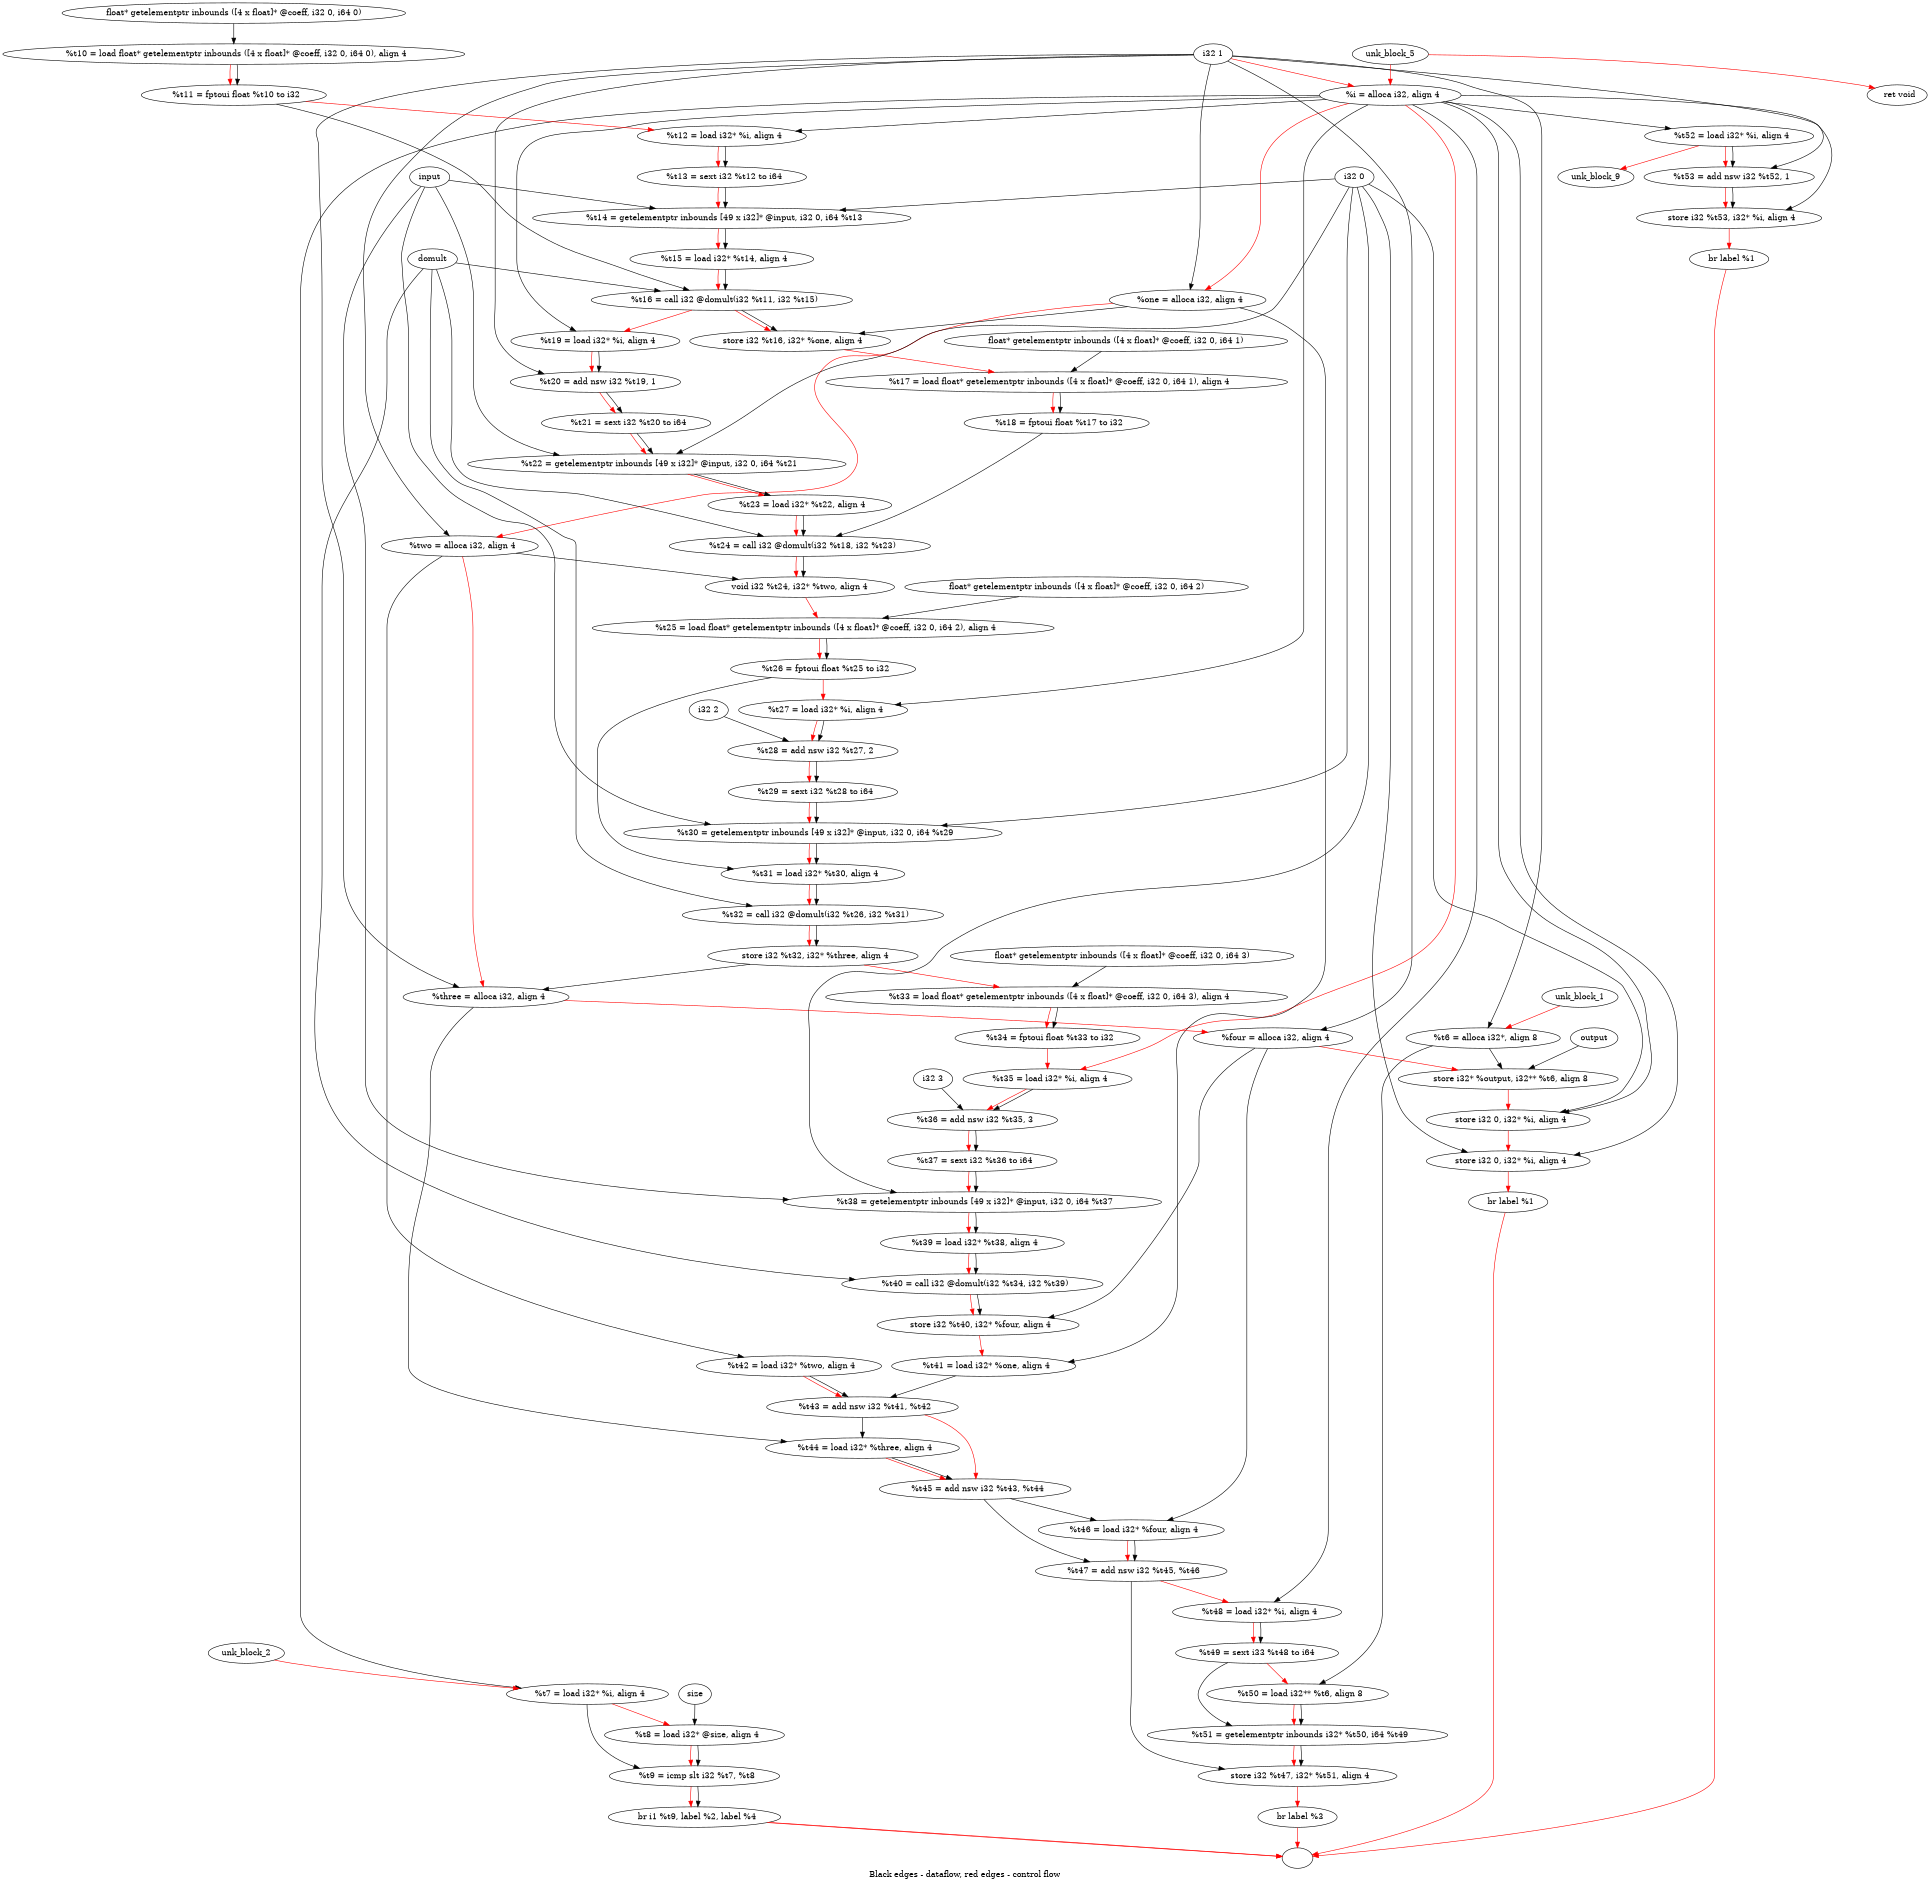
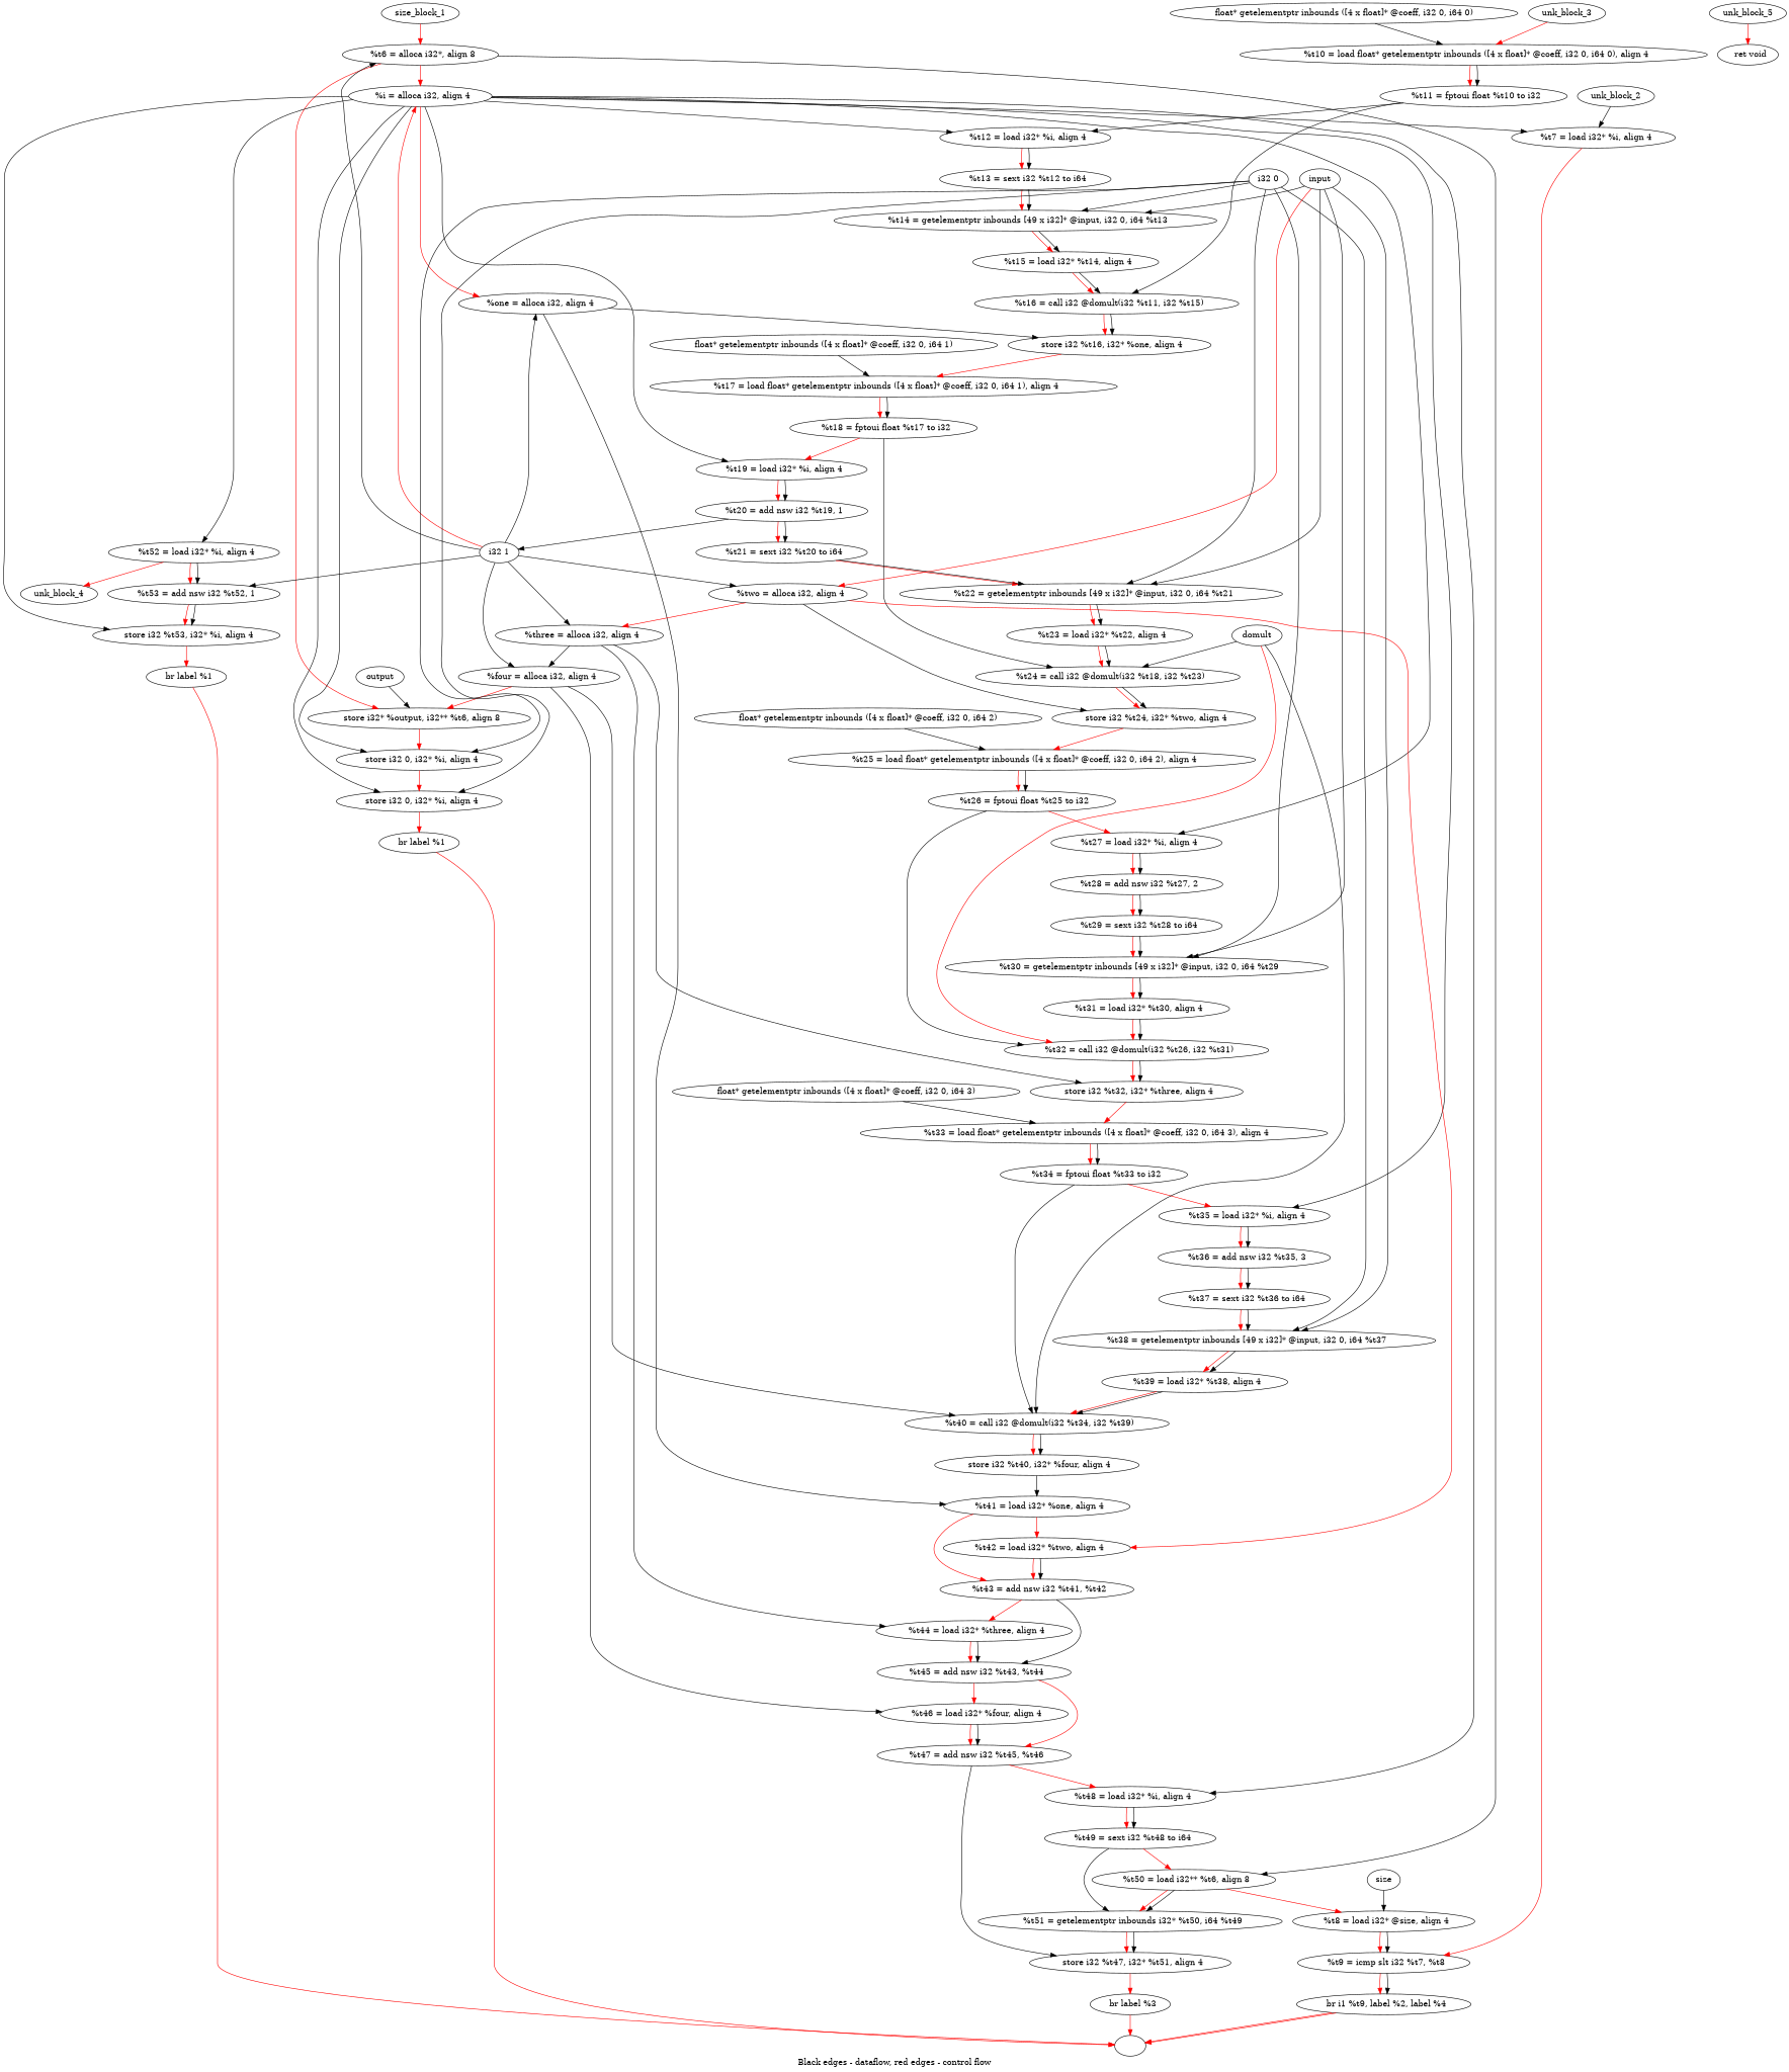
  digraph {
    compound=true
    label="Black edges - dataflow, red edges - control flow"
    n1 [label="  %t6 = alloca i32*, align 8"]
    n2 [label="  %i = alloca i32, align 4"]
    n3 [label="  store i32* %output, i32** %t6, align 8"]
    n4 [label="  %t50 = load i32** %t6, align 8"]
    n5 [label="  %one = alloca i32, align 4"]
    n6 [label="  store i32 0, i32* %i, align 4"]
    n7 [label="  store i32 0, i32* %i, align 4"]
    n8 [label="  %t7 = load i32* %i, align 4"]
    n9 [label="  %t12 = load i32* %i, align 4"]
    n10 [label="  %t19 = load i32* %i, align 4"]
    n11 [label="  %t27 = load i32* %i, align 4"]
    n12 [label="  %t35 = load i32* %i, align 4"]
    n13 [label="  %t48 = load i32* %i, align 4"]
    n14 [label="  %t52 = load i32* %i, align 4"]
    n15 [label="  store i32 %t53, i32* %i, align 4"]
    n16 [label="  %t51 = getelementptr inbounds i32* %t50, i64 %t49"]
    n17 [label="  %two = alloca i32, align 4"]
    n18 [label="  store i32 %t16, i32* %one, align 4"]
    n19 [label="  %t41 = load i32* %one, align 4"]
    n20 [label="  br label %1"]
    n21 [label="  %t8 = load i32* @size, align 4"]
    n22 [label="  %t9 = icmp slt i32 %t7, %t8"]
    n23 [label="  %t13 = sext i32 %t12 to i64"]
    n24 [label="  %t20 = add nsw i32 %t19, 1"]
    n25 [label="  %t28 = add nsw i32 %t27, 2"]
    n26 [label="  %t36 = add nsw i32 %t35, 3"]
-   n27 [label="%t49 = sext i33 %t48 to i64"]
+   n27 [label="  %t49 = sext i32 %t48 to i64"]
    n28 [label="  %t53 = add nsw i32 %t52, 1"]
-   unk_block_4 [label=unk_block_9]
+   unk_block_4
    n30 [label="  br label %1"]
    n31 [label="  %three = alloca i32, align 4"]
-   n32 [label="void i32 %t24, i32* %two, align 4"]
+   n32 [label="  store i32 %t24, i32* %two, align 4"]
    n33 [label="  %t42 = load i32* %two, align 4"]
    n34 [label="  %t17 = load float* getelementptr inbounds ([4 x float]* @coeff, i32 0, i64 1), align 4"]
    n35 [label="  %t43 = add nsw i32 %t41, %t42"]
    n36 [label="  %four = alloca i32, align 4"]
    n37 [label="  store i32 %t32, i32* %three, align 4"]
    n38 [label="  %t44 = load i32* %three, align 4"]
    n39 [label="  %t25 = load float* getelementptr inbounds ([4 x float]* @coeff, i32 0, i64 2), align 4"]
    n40 [label="  store i32 %t40, i32* %four, align 4"]
    n41 [label="  %t46 = load i32* %four, align 4"]
    n42 [label="  %t33 = load float* getelementptr inbounds ([4 x float]* @coeff, i32 0, i64 3), align 4"]
    n43 [label="  %t45 = add nsw i32 %t43, %t44"]
    n44 [label="  %t47 = add nsw i32 %t45, %t46"]
    ""
-   unk_block_1
+   unk_block_1 [label=size_block_1]
    "i32 1"
    n48 [label="  %t21 = sext i32 %t20 to i64"]
    output
    "i32 0"
    n51 [label="  %t14 = getelementptr inbounds [49 x i32]* @input, i32 0, i64 %t13"]
    n52 [label="  %t22 = getelementptr inbounds [49 x i32]* @input, i32 0, i64 %t21"]
    n53 [label="  %t30 = getelementptr inbounds [49 x i32]* @input, i32 0, i64 %t29"]
    n54 [label="  %t38 = getelementptr inbounds [49 x i32]* @input, i32 0, i64 %t37"]
    n55 [label="  %t15 = load i32* %t14, align 4"]
    n56 [label="  %t23 = load i32* %t22, align 4"]
    n57 [label="  %t31 = load i32* %t30, align 4"]
    n58 [label="  %t39 = load i32* %t38, align 4"]
    n59 [label="  br i1 %t9, label %2, label %4"]
    unk_block_2
    size
    n62 [label="  %t10 = load float* getelementptr inbounds ([4 x float]* @coeff, i32 0, i64 0), align 4"]
    n63 [label="  %t11 = fptoui float %t10 to i32"]
    n64 [label="  %t16 = call i32 @domult(i32 %t11, i32 %t15)"]
    n65 [label="  %t18 = fptoui float %t17 to i32"]
    n66 [label="  %t24 = call i32 @domult(i32 %t18, i32 %t23)"]
    n67 [label="  %t26 = fptoui float %t25 to i32"]
    n68 [label="  %t32 = call i32 @domult(i32 %t26, i32 %t31)"]
    n69 [label="  %t29 = sext i32 %t28 to i64"]
    n70 [label="  %t34 = fptoui float %t33 to i32"]
    n71 [label="  %t40 = call i32 @domult(i32 %t34, i32 %t39)"]
    n72 [label="  %t37 = sext i32 %t36 to i64"]
    n73 [label="  store i32 %t47, i32* %t51, align 4"]
    n74 [label="  br label %3"]
+   unk_block_3
    "float* getelementptr inbounds ([4 x float]* @coeff, i32 0, i64 0)"
    input
    domult
    "float* getelementptr inbounds ([4 x float]* @coeff, i32 0, i64 1)"
    "float* getelementptr inbounds ([4 x float]* @coeff, i32 0, i64 2)"
-   "i32 2"
    "float* getelementptr inbounds ([4 x float]* @coeff, i32 0, i64 3)"
-   "i32 3"
    n84 [label="  ret void"]
    unk_block_5
-   unk_block_5 -> n2 [color=red weight=2]
-   n1 -> n3
+   n1 -> n2 [color=red weight=2]
+   n1 -> n3 [color=red]
    n1 -> n4
    n2 -> n5 [color=red weight=2]
    n2 -> n6
    n2 -> n7
    n2 -> n8
    n2 -> n9
    n2 -> n10
    n2 -> n11
-   n2 -> n12 [color=red]
+   n2 -> n12
    n2 -> n13
    n2 -> n14
    n2 -> n15
    n3 -> n6 [color=red weight=2]
    n4 -> n16 [color=red weight=2]
    n4 -> n16
-   n5 -> n17 [color=red weight=2]
+   input -> n17 [color=red weight=2]
    n5 -> n18
    n5 -> n19
    n6 -> n7 [color=red weight=2]
    n7 -> n20 [color=red weight=2]
-   n8 -> n21 [color=red weight=2]
-   n8 -> n22
+   n4 -> n21 [color=red weight=2]
+   n8 -> n22 [color=red]
    n9 -> n23 [color=red weight=2]
    n9 -> n23
    n10 -> n24 [color=red weight=2]
    n10 -> n24
    n11 -> n25 [color=red weight=2]
    n11 -> n25
    n12 -> n26 [color=red weight=2]
    n12 -> n26
    n13 -> n27 [color=red weight=2]
    n13 -> n27
    n14 -> n28 [color=red weight=2]
    n14 -> n28
    n14 -> unk_block_4 [color=red]
    n15 -> n30 [color=red weight=2]
    n16 -> n73 [color=red weight=2]
    n16 -> n73
    n17 -> n31 [color=red weight=2]
    n17 -> n32
-   n17 -> n33
+   n17 -> n33 [color=red]
    n18 -> n34 [color=red weight=2]
-   n19 -> n35
+   n19 -> n33 [color=red weight=2]
+   n19 -> n35 [color=red]
    n20 -> "" [color=red]
    n21 -> n22 [color=red weight=2]
    n21 -> n22
    n22 -> n59 [color=red weight=2]
    n22 -> n59
    n23 -> n51 [color=red weight=2]
    n23 -> n51
    n24 -> n48 [color=red weight=2]
    n24 -> n48
    n25 -> n69 [color=red weight=2]
    n25 -> n69
    n26 -> n72 [color=red weight=2]
    n26 -> n72
    n27 -> n4 [color=red weight=2]
    n27 -> n16
    n28 -> n15 [color=red weight=2]
    n28 -> n15
    n30 -> "" [color=red]
-   n31 -> n36 [color=red weight=2]
-   n37 -> n31
+   n31 -> n36 [color=black weight=2]
+   n31 -> n37
    n31 -> n38
    n32 -> n39 [color=red weight=2]
    n33 -> n35 [color=red weight=2]
    n33 -> n35
    n34 -> n65 [color=red weight=2]
    n34 -> n65
-   n35 -> n38 [color=black weight=2]
-   n35 -> n43 [color=red]
+   n35 -> n38 [color=red weight=2]
+   n35 -> n43
    n36 -> n3 [color=red weight=2]
-   n36 -> n40
+   n36 -> n71
    n36 -> n41
    n37 -> n42 [color=red weight=2]
    n38 -> n43 [color=red weight=2]
    n38 -> n43
    n39 -> n67 [color=red weight=2]
    n39 -> n67
-   n40 -> n19 [color=red weight=2]
+   n40 -> n19 [color=black weight=2]
    n41 -> n44 [color=red weight=2]
    n41 -> n44
    n42 -> n70 [color=red weight=2]
    n42 -> n70
-   n43 -> n41 [color=black weight=2]
-   n43 -> n44
+   n43 -> n41 [color=red weight=2]
+   n43 -> n44 [color=red]
    n44 -> n13 [color=red weight=2]
    n44 -> n73
    unk_block_1 -> n1 [color=red]
    "i32 1" -> n1
    "i32 1" -> n2 [color=red]
    "i32 1" -> n5
    "i32 1" -> n17
-   "i32 1" -> n24
+   n24 -> "i32 1"
    "i32 1" -> n28
    "i32 1" -> n31
    "i32 1" -> n36
    n48 -> n52 [color=red weight=2]
    n48 -> n52
    output -> n3
    "i32 0" -> n6
    "i32 0" -> n7
    "i32 0" -> n51
    "i32 0" -> n52
    "i32 0" -> n53
    "i32 0" -> n54
    n51 -> n55 [color=red weight=2]
    n51 -> n55
    n52 -> n56 [color=red weight=2]
    n52 -> n56
    n53 -> n57 [color=red weight=2]
    n53 -> n57
    n54 -> n58 [color=red weight=2]
    n54 -> n58
    n55 -> n64 [color=red weight=2]
    n55 -> n64
    n56 -> n66 [color=red weight=2]
    n56 -> n66
    n57 -> n68 [color=red weight=2]
    n57 -> n68
    n58 -> n71 [color=red weight=2]
    n58 -> n71
    n59 -> "" [color=red]
    n59 -> "" [color=red]
-   unk_block_2 -> n8 [color=red]
+   unk_block_2 -> n8 [color=black]
    size -> n21
    n62 -> n63 [color=red weight=2]
    n62 -> n63
-   n63 -> n9 [color=red weight=2]
+   n63 -> n9 [color=black weight=2]
    n63 -> n64
    n64 -> n18 [color=red weight=2]
    n64 -> n18
-   n64 -> n10 [color=red weight=2]
+   n65 -> n10 [color=red weight=2]
    n65 -> n66
    n66 -> n32 [color=red weight=2]
    n66 -> n32
    n67 -> n11 [color=red weight=2]
-   n67 -> n57
+   n67 -> n68
    n68 -> n37 [color=red weight=2]
    n68 -> n37
    n69 -> n53 [color=red weight=2]
    n69 -> n53
    n70 -> n12 [color=red weight=2]
+   n70 -> n71
    n71 -> n40 [color=red weight=2]
    n71 -> n40
    n72 -> n54 [color=red weight=2]
    n72 -> n54
    n73 -> n74 [color=red weight=2]
    n74 -> "" [color=red]
+   unk_block_3 -> n62 [color=red]
    "float* getelementptr inbounds ([4 x float]* @coeff, i32 0, i64 0)" -> n62
    input -> n51
    input -> n52
    input -> n53
    input -> n54
-   domult -> n64
    domult -> n66
-   domult -> n68
+   domult -> n68 [color=red]
    domult -> n71
    "float* getelementptr inbounds ([4 x float]* @coeff, i32 0, i64 1)" -> n34
    "float* getelementptr inbounds ([4 x float]* @coeff, i32 0, i64 2)" -> n39
-   "i32 2" -> n25
    "float* getelementptr inbounds ([4 x float]* @coeff, i32 0, i64 3)" -> n42
-   "i32 3" -> n26
    unk_block_5 -> n84 [color=red]
  }
